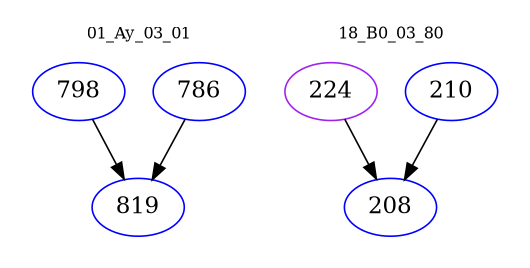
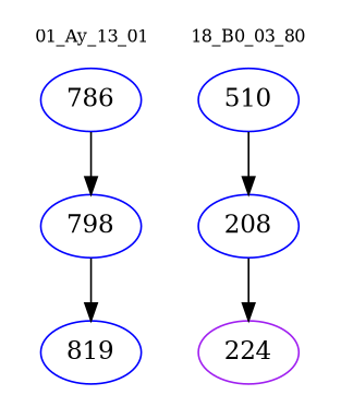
  digraph {
    node [color=blue]
    edge [color=black]
    n1 [label=786]
    n2 [label=798]
    n3 [label=819]
-   n4 [label=210]
+   n4 [label=510]
    n5 [label=208]
    n6 [color=purple label=224]
    subgraph cluster_1 {
      color=white
      fontsize=10
-     label="01_Ay_03_01"
+     label="01_Ay_13_01"
      n1
      n2
      n3
    }
    subgraph cluster_2 {
      color=white
      fontsize=10
      label="18_B0_03_80"
      n4
      n5
      n6
    }
-   n1 -> n3
+   n1 -> n2
    n2 -> n3
    n4 -> n5
-   n6 -> n5
+   n5 -> n6
  }
